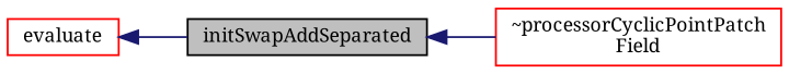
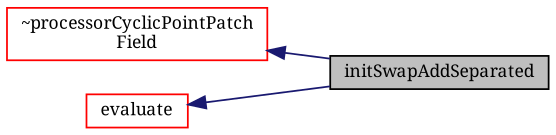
  digraph {
    fontname="Noto Serif"
    rankdir=LR
    node [color=red fontname="Noto Serif" fontsize=10 shape=record]
    edge [color=midnightblue dir=back fontname="Noto Serif" fontsize=10 labelfontname=Helvetica labelfontsize=10 style=solid]
    n1 [color=black fillcolor=grey75 fontcolor=black height=0.2 label=initSwapAddSeparated style=filled width=0.4]
    n2 [height=0.2 label="~processorCyclicPointPatch\lField" width=0.4]
    n3 [height=0.2 label=evaluate width=0.4]
-   n1 -> n2
+   n2 -> n1
    n3 -> n1
  }
